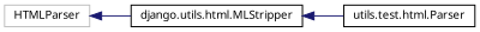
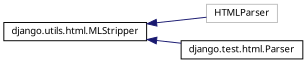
  digraph {
    fontname="Noto Sans"
    rankdir=LR
    node [color=black fillcolor=white fontname="Noto Sans" fontsize=10 shape=record style=filled]
    edge [color=midnightblue dir=back fontname="Noto Sans" fontsize=10 labelfontname=Helvetica labelfontsize=10 style=solid]
    n1 [color=grey75 height=0.2 label=HTMLParser width=0.4]
    n2 [height=0.2 label="django.utils.html.MLStripper" width=0.4]
-   n3 [height=0.2 label="utils.test.html.Parser" width=0.4]
-   n1 -> n2
+   n3 [height=0.2 label="django.test.html.Parser" width=0.4]
+   n2 -> n1
    n2 -> n3
  }
